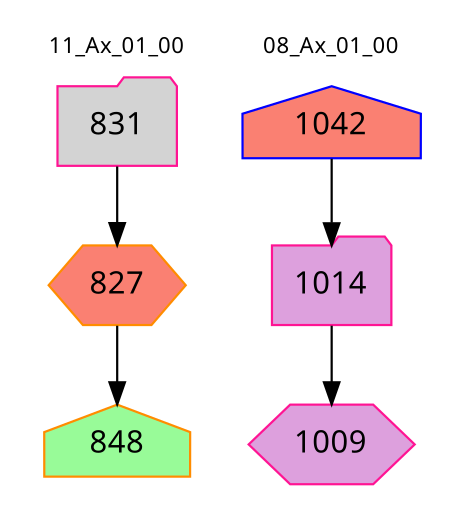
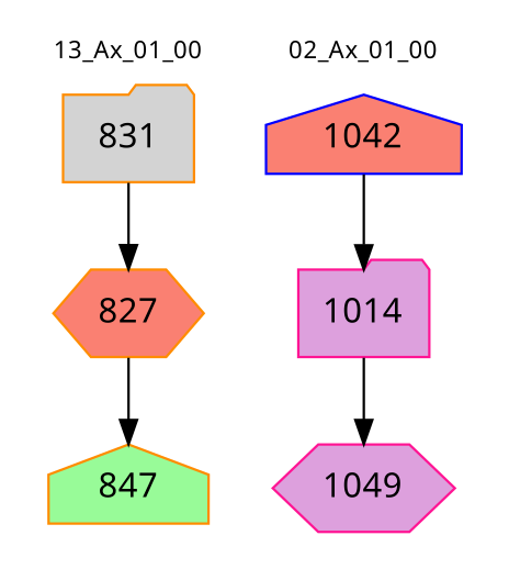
  digraph {
    fontname="Noto Sans"
    node [color=darkorange fillcolor=salmon fontname="Noto Sans" shape=folder style=filled]
    edge [color=black fontname="Noto Sans"]
-   n1 [color=deeppink fillcolor=lightgrey label=831]
+   n1 [fillcolor=lightgrey label=831]
    n2 [label=827 shape=hexagon]
-   n3 [fillcolor=palegreen label=848 shape=house]
+   n3 [fillcolor=palegreen label=847 shape=house]
    n4 [color=blue label=1042 shape=house]
    n5 [color=deeppink fillcolor=plum label=1014]
-   n6 [color=deeppink fillcolor=plum label=1009 shape=hexagon]
+   n6 [color=deeppink fillcolor=plum label=1049 shape=hexagon]
    subgraph cluster_1 {
      color=white
      fontsize=10
-     label="11_Ax_01_00"
+     label="13_Ax_01_00"
      n1
      n2
      n3
    }
    subgraph cluster_2 {
      color=white
      fontsize=10
-     label="08_Ax_01_00"
+     label="02_Ax_01_00"
      n4
      n5
      n6
    }
    n1 -> n2
    n2 -> n3
    n4 -> n5
    n5 -> n6
  }
